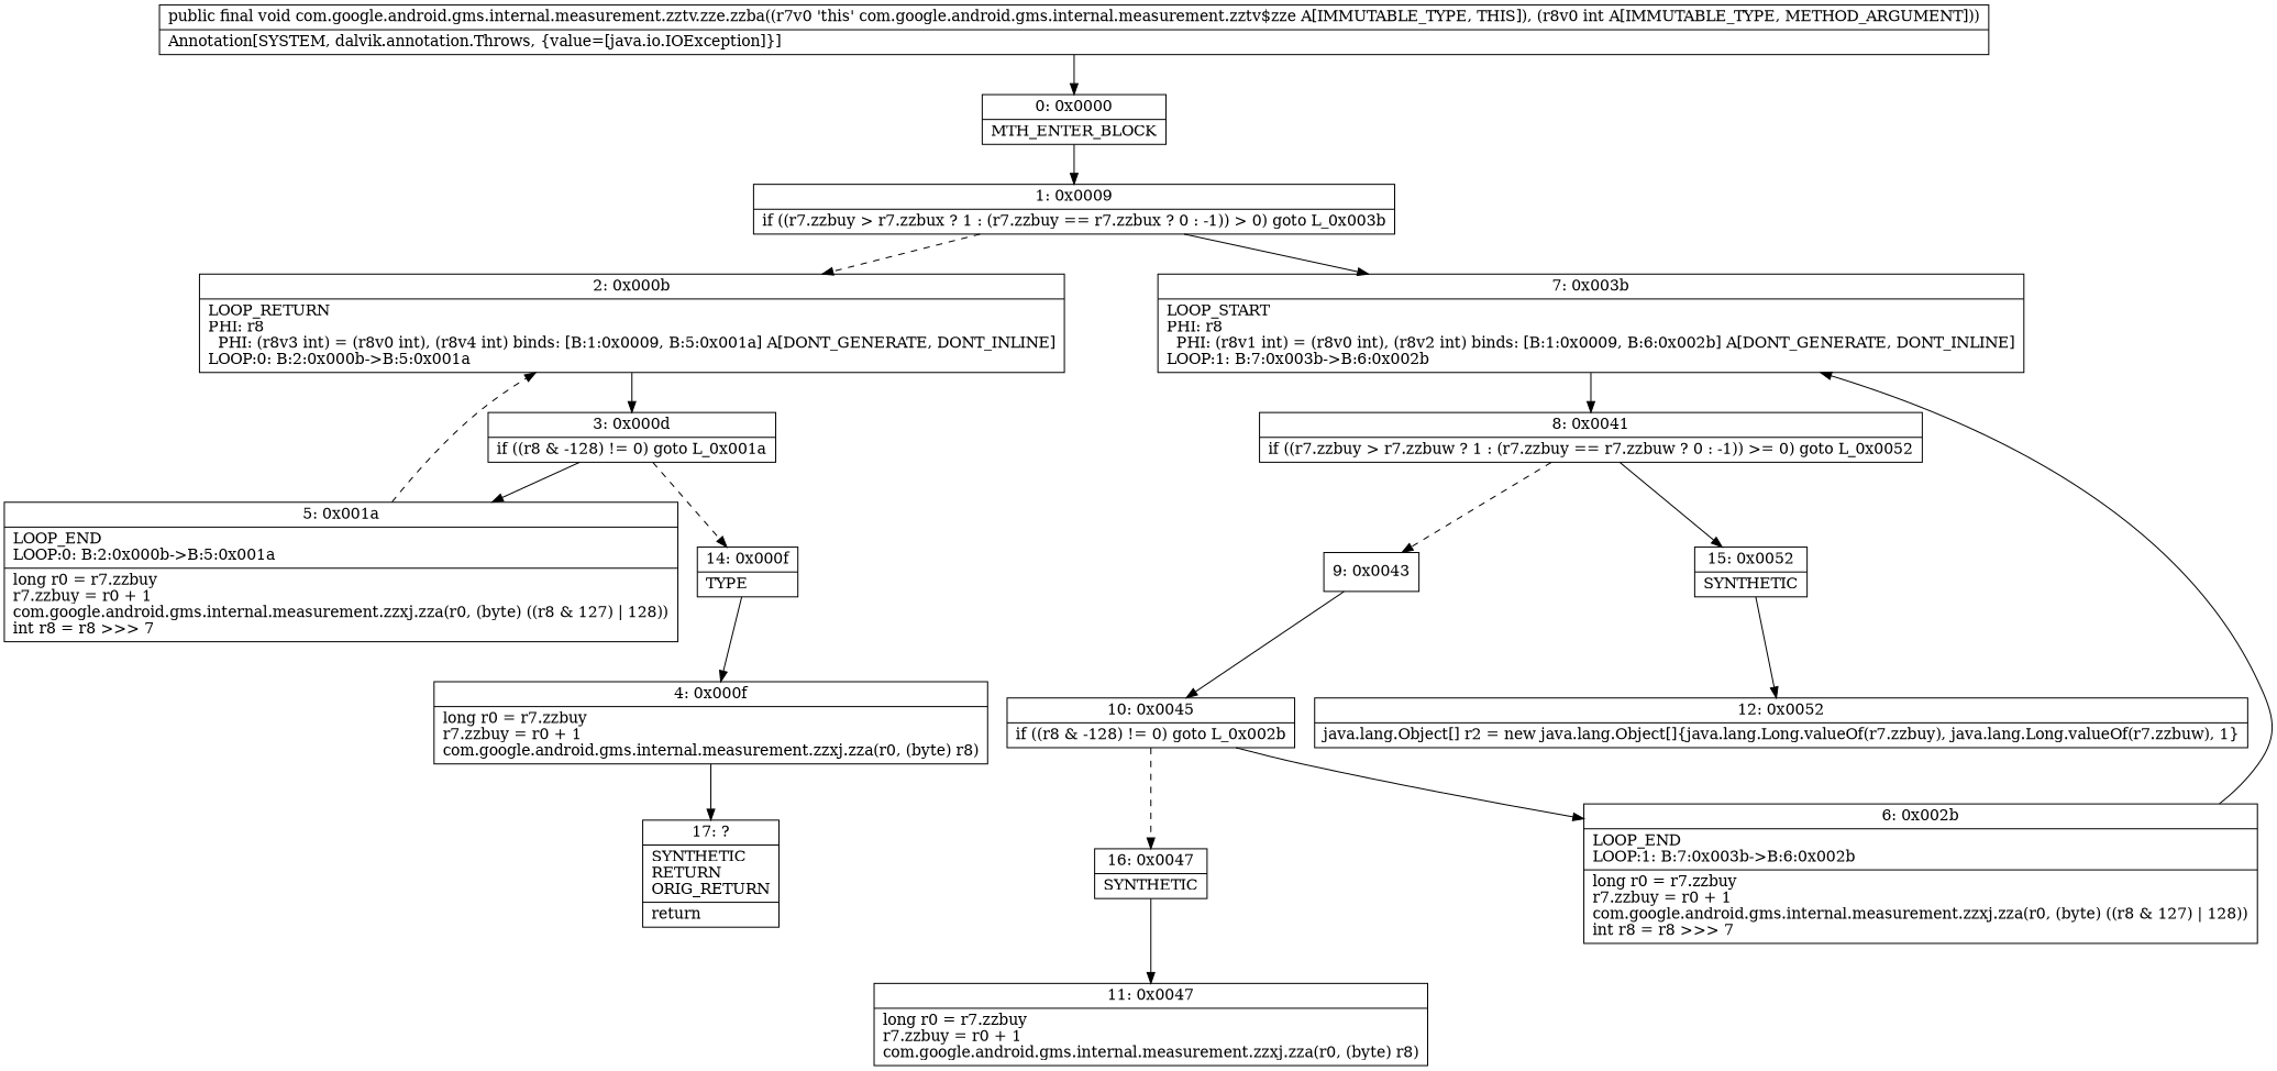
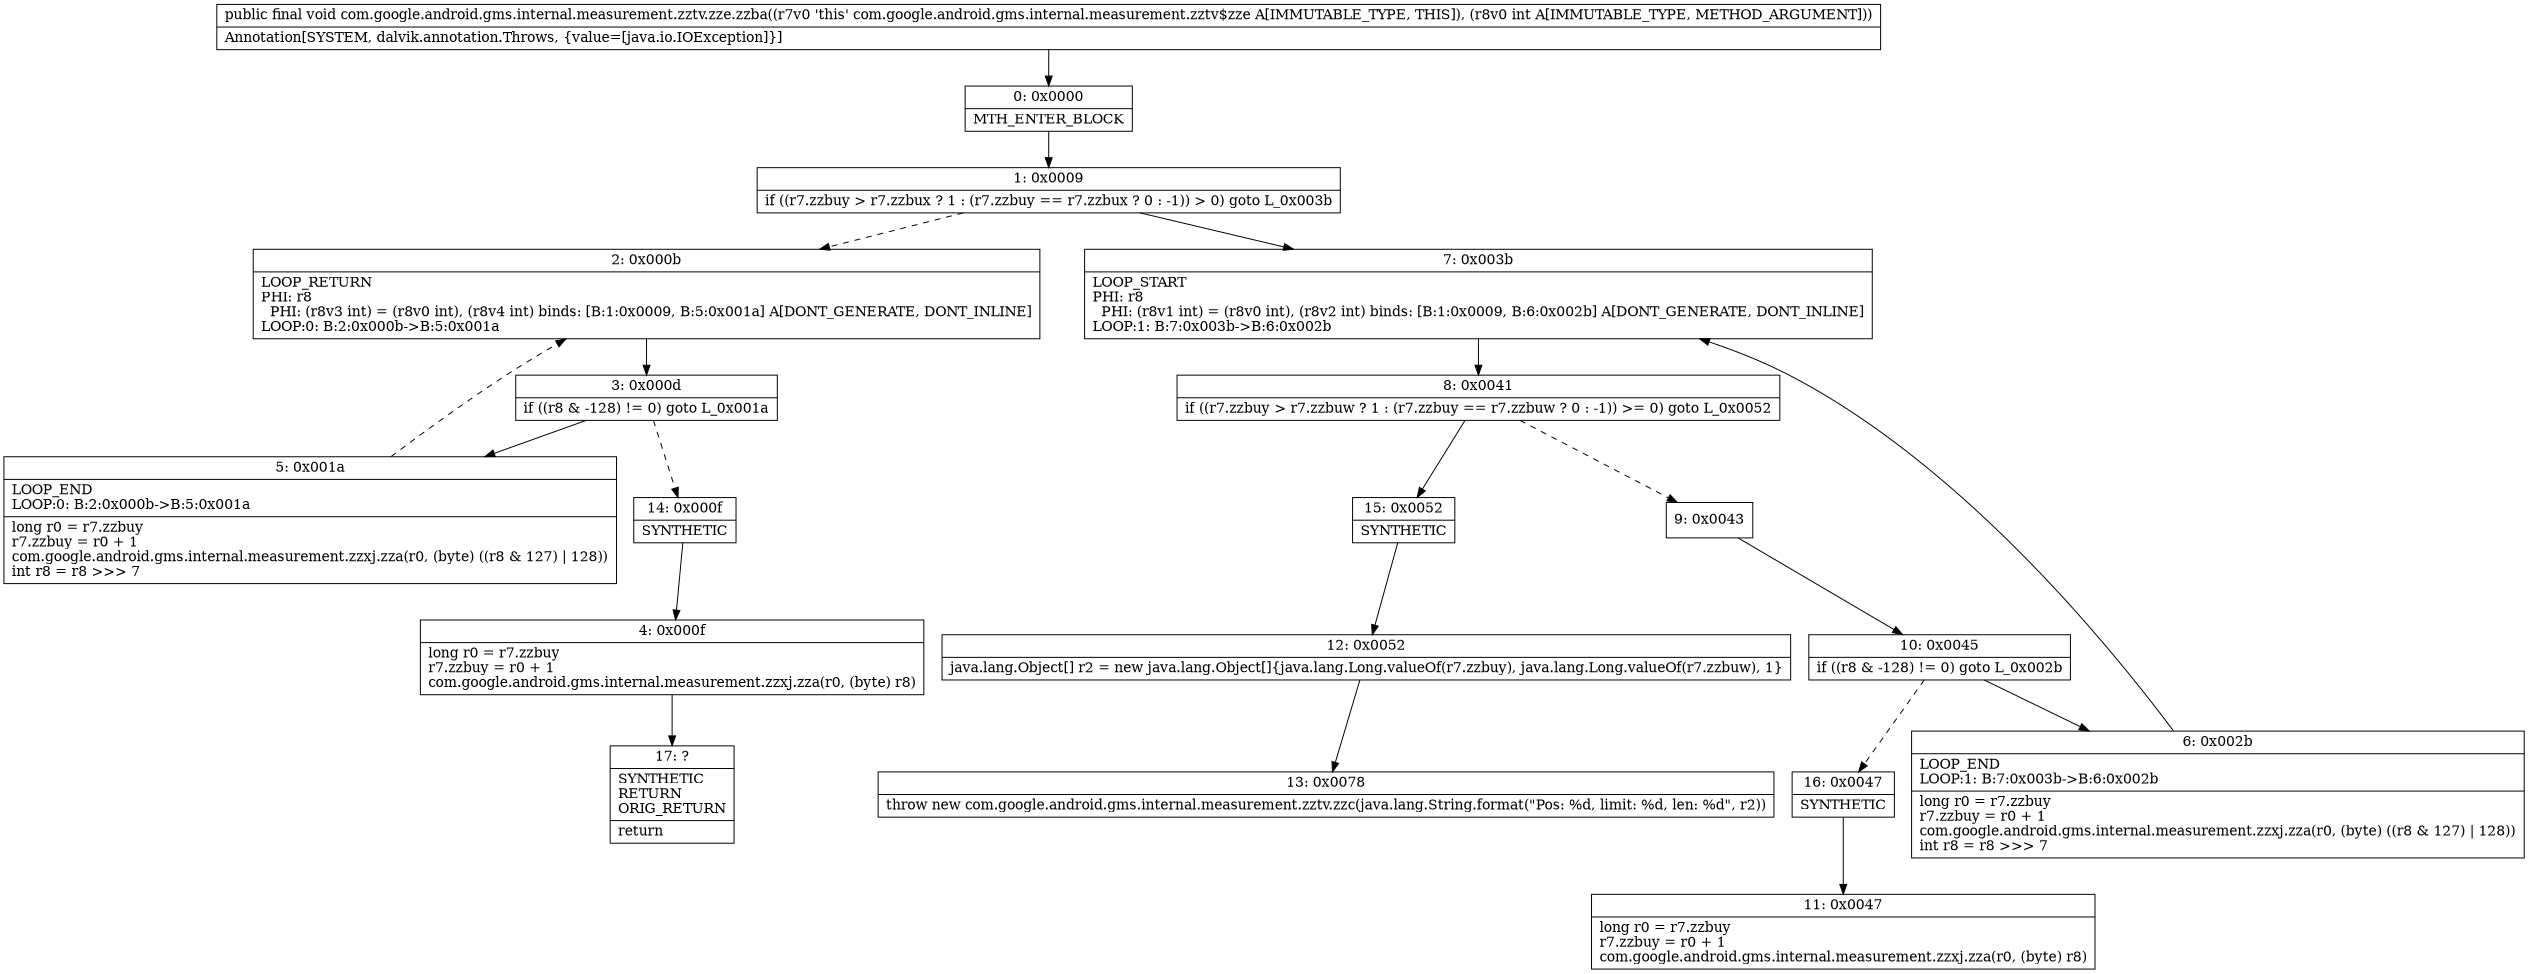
  digraph {
    node [shape=record]
    n1 [label="{0\:\ 0x0000|MTH_ENTER_BLOCK\l}"]
    n2 [label="{1\:\ 0x0009|if ((r7.zzbuy \> r7.zzbux ? 1 : (r7.zzbuy == r7.zzbux ? 0 : \-1)) \> 0) goto L_0x003b\l}"]
    n3 [label="{2\:\ 0x000b|LOOP_RETURN\lPHI: r8 \l  PHI: (r8v3 int) = (r8v0 int), (r8v4 int) binds: [B:1:0x0009, B:5:0x001a] A[DONT_GENERATE, DONT_INLINE]\lLOOP:0: B:2:0x000b\-\>B:5:0x001a\l}"]
    n4 [label="{7\:\ 0x003b|LOOP_START\lPHI: r8 \l  PHI: (r8v1 int) = (r8v0 int), (r8v2 int) binds: [B:1:0x0009, B:6:0x002b] A[DONT_GENERATE, DONT_INLINE]\lLOOP:1: B:7:0x003b\-\>B:6:0x002b\l}"]
    n5 [label="{3\:\ 0x000d|if ((r8 & \-128) != 0) goto L_0x001a\l}"]
    n6 [label="{8\:\ 0x0041|if ((r7.zzbuy \> r7.zzbuw ? 1 : (r7.zzbuy == r7.zzbuw ? 0 : \-1)) \>= 0) goto L_0x0052\l}"]
    n7 [label="{5\:\ 0x001a|LOOP_END\lLOOP:0: B:2:0x000b\-\>B:5:0x001a\l|long r0 = r7.zzbuy\lr7.zzbuy = r0 + 1\lcom.google.android.gms.internal.measurement.zzxj.zza(r0, (byte) ((r8 & 127) \| 128))\lint r8 = r8 \>\>\> 7\l}"]
-   n8 [label="{14\:\ 0x000f|TYPE\l}"]
+   n8 [label="{14\:\ 0x000f|SYNTHETIC\l}"]
    n9 [label="{4\:\ 0x000f|long r0 = r7.zzbuy\lr7.zzbuy = r0 + 1\lcom.google.android.gms.internal.measurement.zzxj.zza(r0, (byte) r8)\l}"]
    n10 [label="{17\:\ ?|SYNTHETIC\lRETURN\lORIG_RETURN\l|return\l}"]
    n11 [label="{6\:\ 0x002b|LOOP_END\lLOOP:1: B:7:0x003b\-\>B:6:0x002b\l|long r0 = r7.zzbuy\lr7.zzbuy = r0 + 1\lcom.google.android.gms.internal.measurement.zzxj.zza(r0, (byte) ((r8 & 127) \| 128))\lint r8 = r8 \>\>\> 7\l}"]
    n12 [label="{9\:\ 0x0043}"]
    n13 [label="{15\:\ 0x0052|SYNTHETIC\l}"]
    n14 [label="{10\:\ 0x0045|if ((r8 & \-128) != 0) goto L_0x002b\l}"]
    n15 [label="{12\:\ 0x0052|java.lang.Object[] r2 = new java.lang.Object[]\{java.lang.Long.valueOf(r7.zzbuy), java.lang.Long.valueOf(r7.zzbuw), 1\}\l}"]
    n16 [label="{16\:\ 0x0047|SYNTHETIC\l}"]
    n17 [label="{11\:\ 0x0047|long r0 = r7.zzbuy\lr7.zzbuy = r0 + 1\lcom.google.android.gms.internal.measurement.zzxj.zza(r0, (byte) r8)\l}"]
+   n18 [label="{13\:\ 0x0078|throw new com.google.android.gms.internal.measurement.zztv.zzc(java.lang.String.format(\"Pos: %d, limit: %d, len: %d\", r2))\l}"]
    n19 [label="{public final void com.google.android.gms.internal.measurement.zztv.zze.zzba((r7v0 'this' com.google.android.gms.internal.measurement.zztv$zze A[IMMUTABLE_TYPE, THIS]), (r8v0 int A[IMMUTABLE_TYPE, METHOD_ARGUMENT]))  | Annotation[SYSTEM, dalvik.annotation.Throws, \{value=[java.io.IOException]\}]\l}"]
    n1 -> n2
    n2 -> n3 [style=dashed]
    n2 -> n4
    n3 -> n5
    n4 -> n6
    n5 -> n7
    n5 -> n8 [style=dashed]
    n6 -> n12 [style=dashed]
    n6 -> n13
    n7 -> n3 [style=dashed]
    n8 -> n9
    n9 -> n10
    n11 -> n4
    n12 -> n14
    n13 -> n15
    n14 -> n11
    n14 -> n16 [style=dashed]
+   n15 -> n18
    n16 -> n17
    n19 -> n1
  }
